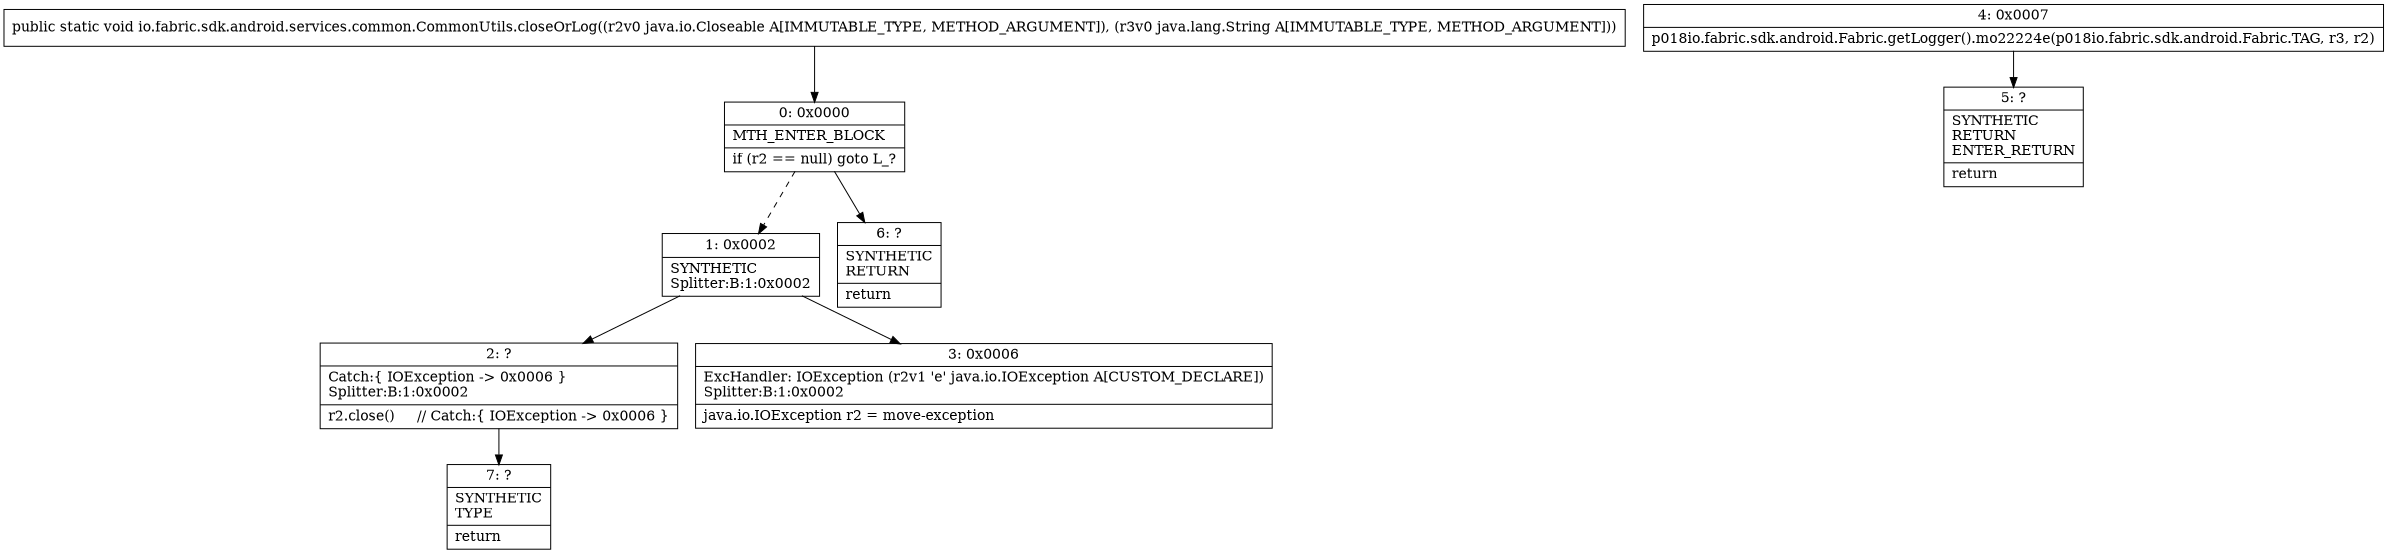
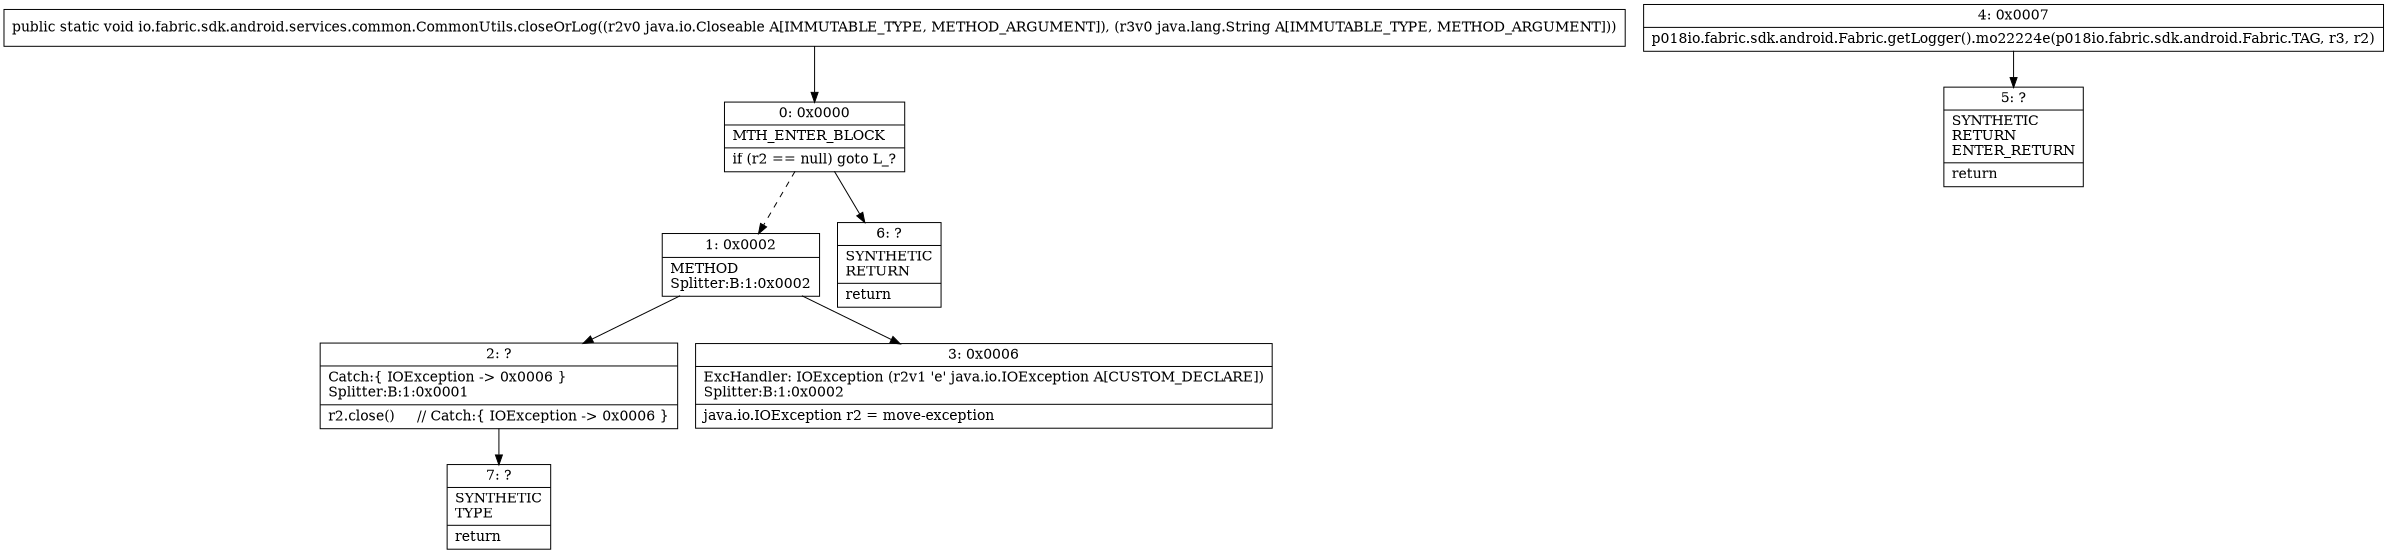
  digraph {
    node [shape=record]
    n1 [label="{0\:\ 0x0000|MTH_ENTER_BLOCK\l|if (r2 == null) goto L_?\l}"]
-   n2 [label="{1\:\ 0x0002|SYNTHETIC\lSplitter:B:1:0x0002\l}"]
+   n2 [label="{1\:\ 0x0002|METHOD\lSplitter:B:1:0x0002\l}"]
    n3 [label="{6\:\ ?|SYNTHETIC\lRETURN\l|return\l}"]
-   n4 [label="{2\:\ ?|Catch:\{ IOException \-\> 0x0006 \}\lSplitter:B:1:0x0002\l|r2.close()     \/\/ Catch:\{ IOException \-\> 0x0006 \}\l}"]
+   n4 [label="{2\:\ ?|Catch:\{ IOException \-\> 0x0006 \}\lSplitter:B:1:0x0001\l|r2.close()     \/\/ Catch:\{ IOException \-\> 0x0006 \}\l}"]
    n5 [label="{3\:\ 0x0006|ExcHandler: IOException (r2v1 'e' java.io.IOException A[CUSTOM_DECLARE])\lSplitter:B:1:0x0002\l|java.io.IOException r2 = move\-exception\l}"]
    n6 [label="{7\:\ ?|SYNTHETIC\lTYPE\l|return\l}"]
    n7 [label="{4\:\ 0x0007|p018io.fabric.sdk.android.Fabric.getLogger().mo22224e(p018io.fabric.sdk.android.Fabric.TAG, r3, r2)\l}"]
    n8 [label="{5\:\ ?|SYNTHETIC\lRETURN\lENTER_RETURN\l|return\l}"]
    n9 [label="{public static void io.fabric.sdk.android.services.common.CommonUtils.closeOrLog((r2v0 java.io.Closeable A[IMMUTABLE_TYPE, METHOD_ARGUMENT]), (r3v0 java.lang.String A[IMMUTABLE_TYPE, METHOD_ARGUMENT])) }"]
    n1 -> n2 [style=dashed]
    n1 -> n3
    n2 -> n4
    n2 -> n5
    n4 -> n6
    n7 -> n8
    n9 -> n1
  }
